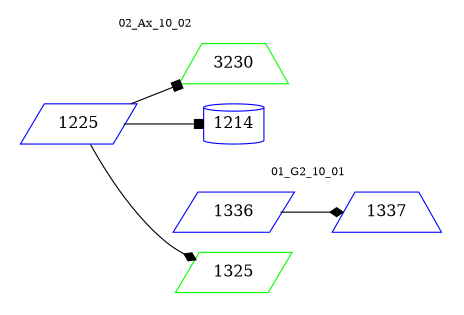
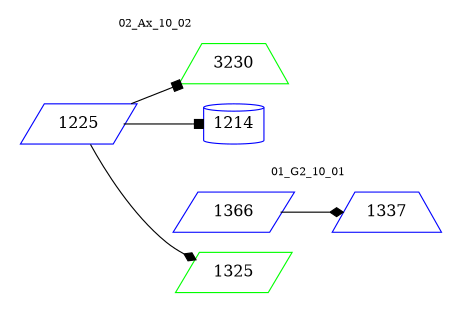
  digraph {
    rankdir=LR
    node [color=blue shape=parallelogram]
    edge [arrowhead=box color=black]
    n1 [label=1225]
    n2 [label=1214 shape=cylinder]
    n3 [color=green label=3230 shape=trapezium]
-   n4 [label=1336]
+   n4 [label=1366]
    n5 [color=green label=1325]
    n6 [label=1337 shape=trapezium]
    subgraph cluster_1 {
      color=white
      fontsize=10
      label="02_Ax_10_02"
      n1
      n2
      n3
    }
    subgraph cluster_2 {
      color=white
      fontsize=10
      label="01_G2_10_01"
      n4
      n5
      n6
    }
    n1 -> n2
    n1 -> n3
    n1 -> n5 [arrowhead=diamond]
    n4 -> n6 [arrowhead=diamond]
  }
